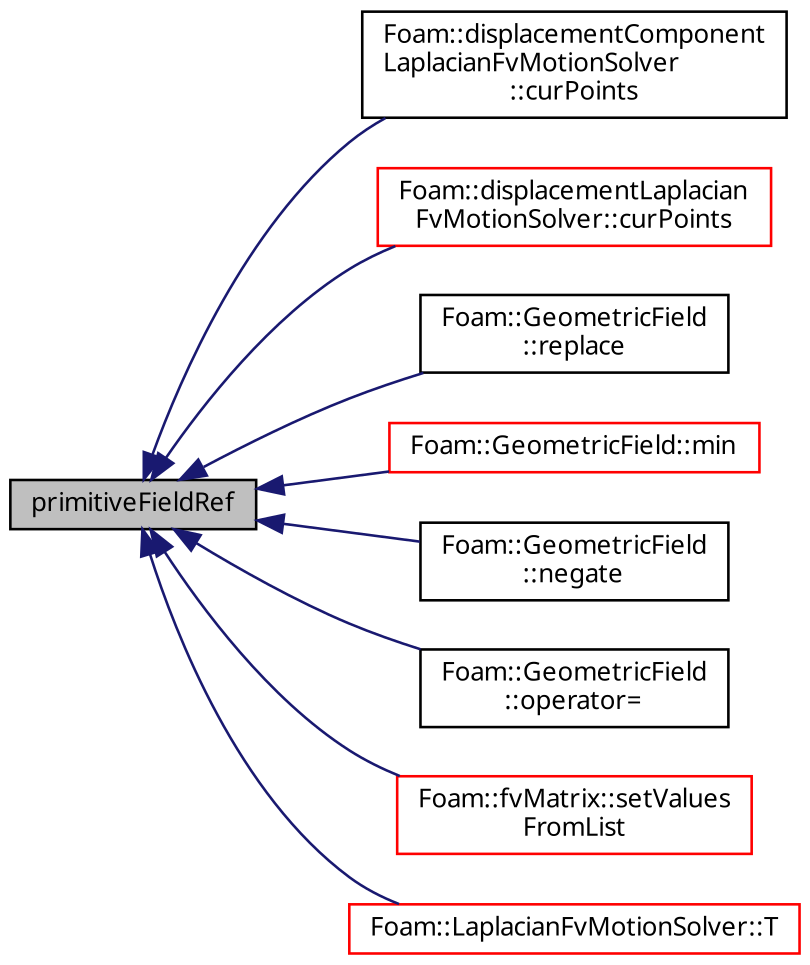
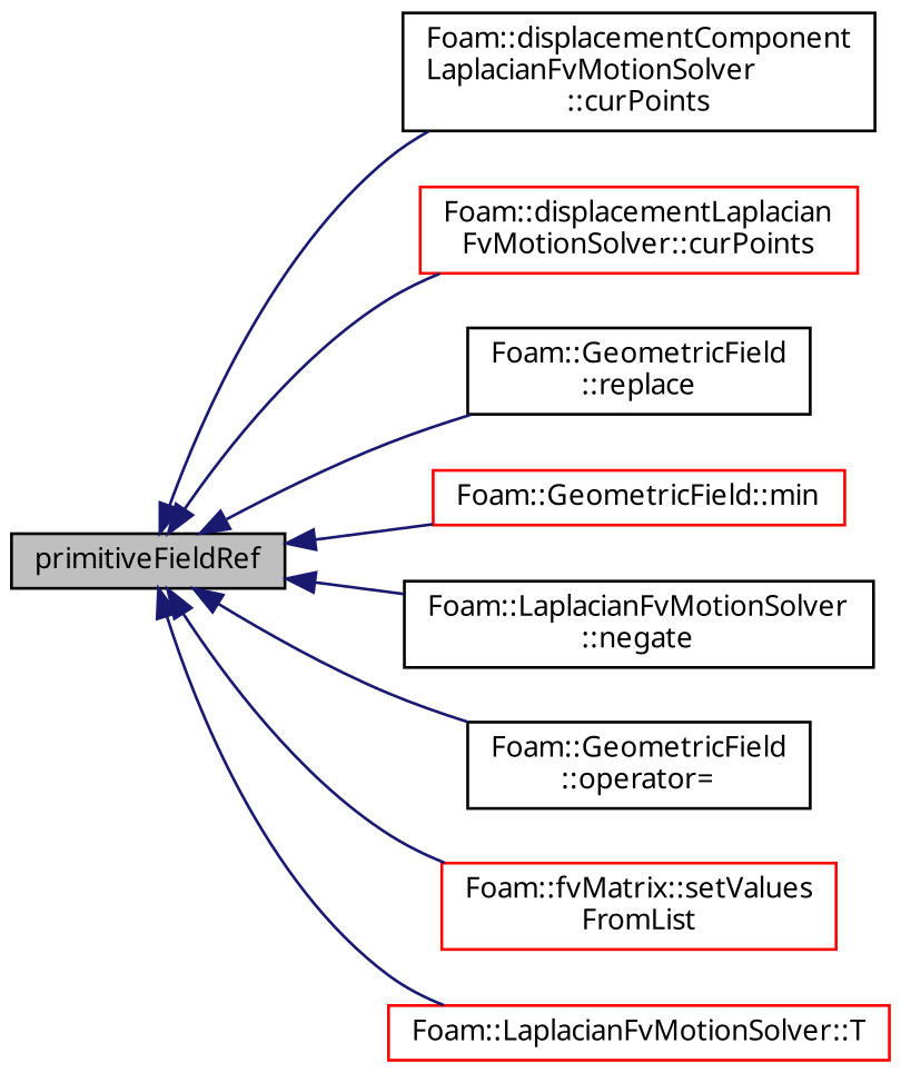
  digraph {
    fontname="Noto Sans"
    rankdir=LR
    node [color=black fontname="Noto Sans" fontsize=10 shape=record]
    edge [color=midnightblue dir=back fontname="Noto Sans" fontsize=10 labelfontname=Helvetica labelfontsize=10 style=solid]
    n1 [fillcolor=grey75 fontcolor=black height=0.2 label=primitiveFieldRef style=filled width=0.4]
    n2 [height=0.2 label="Foam::displacementComponent\lLaplacianFvMotionSolver\l::curPoints" width=0.4]
    n3 [color=red height=0.2 label="Foam::displacementLaplacian\lFvMotionSolver::curPoints" width=0.4]
    n4 [height=0.2 label="Foam::GeometricField\l::replace" width=0.4]
    n5 [color=red height=0.2 label="Foam::GeometricField::min" width=0.4]
-   n6 [height=0.2 label="Foam::GeometricField\l::negate" width=0.4]
+   n6 [height=0.2 label="Foam::LaplacianFvMotionSolver\l::negate" width=0.4]
    n7 [height=0.2 label="Foam::GeometricField\l::operator=" width=0.4]
    n8 [color=red height=0.2 label="Foam::fvMatrix::setValues\lFromList" width=0.4]
    n9 [color=red height=0.2 label="Foam::LaplacianFvMotionSolver::T" width=0.4]
    n1 -> n2
    n1 -> n3
    n1 -> n4
    n1 -> n5
    n1 -> n6
    n1 -> n7
    n1 -> n8
    n1 -> n9
  }
